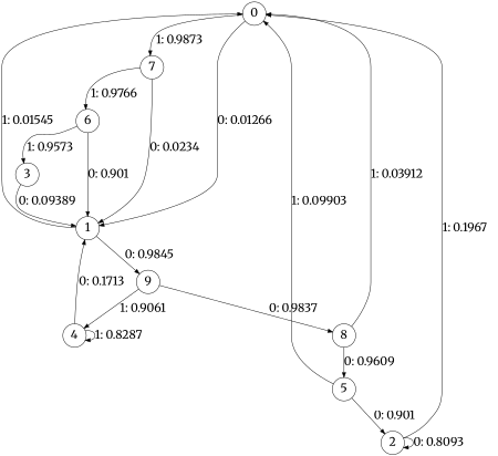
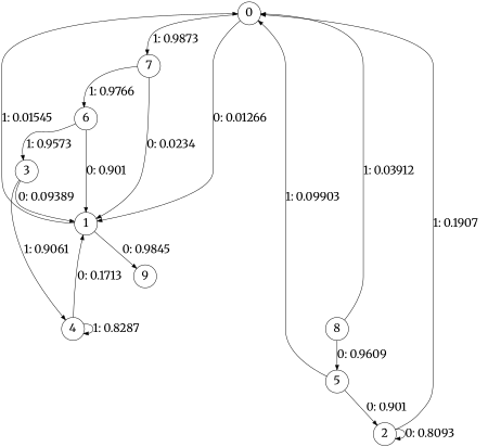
  digraph {
    fontname=Merriweather
    node [fontname=Merriweather fontsize=24 shape=circle]
    edge [fontname=Merriweather fontsize=24]
    0
    1
    7
    9
    6
    8
    3
    5
    2
    4
    0 -> 1 [label="0: 0.01266  "]
    0 -> 7 [label="1: 0.9873   "]
    1 -> 0 [label="1: 0.01545  "]
    1 -> 9 [label="0: 0.9845   "]
    7 -> 1 [label="0: 0.0234   "]
    7 -> 6 [label="1: 0.9766   "]
-   9 -> 8 [label="0: 0.9837   "]
    6 -> 1 [label="0: 0.901    "]
    6 -> 3 [label="1: 0.9573   "]
    8 -> 0 [label="1: 0.03912  "]
    8 -> 5 [label="0: 0.9609   "]
    3 -> 1 [label="0: 0.09389  "]
-   9 -> 4 [label="1: 0.9061   "]
+   3 -> 4 [label="1: 0.9061   "]
    5 -> 0 [label="1: 0.09903  "]
    5 -> 2 [label="0: 0.901    "]
-   2 -> 0 [label="1: 0.1967   "]
+   2 -> 0 [label="1: 0.1907   "]
    2 -> 2 [label="0: 0.8093   "]
    4 -> 1 [label="0: 0.1713   "]
    4 -> 4 [label="1: 0.8287   "]
  }
